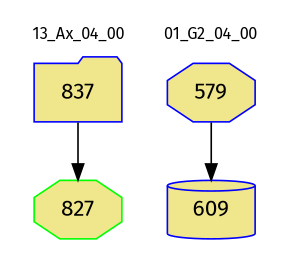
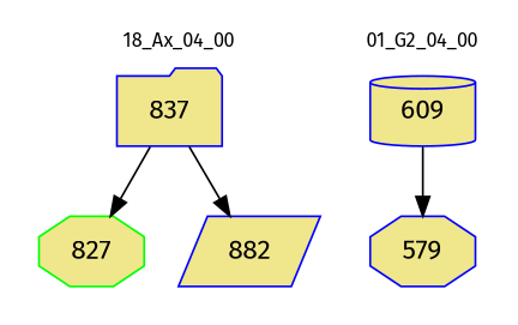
  digraph {
    fontname="Fira Sans"
    node [color=blue fillcolor=khaki fontname="Fira Sans" shape=octagon style=filled]
    edge [color=black fontname="Fira Sans"]
    n1 [color=green label=827]
    n2 [label=837 shape=folder]
+   n3 [label=882 shape=parallelogram]
    n4 [label=579]
    n5 [label=609 shape=cylinder]
    subgraph cluster_1 {
      color=white
      fontsize=10
-     label="13_Ax_04_00"
+     label="18_Ax_04_00"
      n1
      n2
+     n3
    }
    subgraph cluster_2 {
      color=white
      fontsize=10
      label="01_G2_04_00"
      n4
      n5
    }
    n2 -> n1
-   n4 -> n5
+   n2 -> n3
+   n5 -> n4
  }
